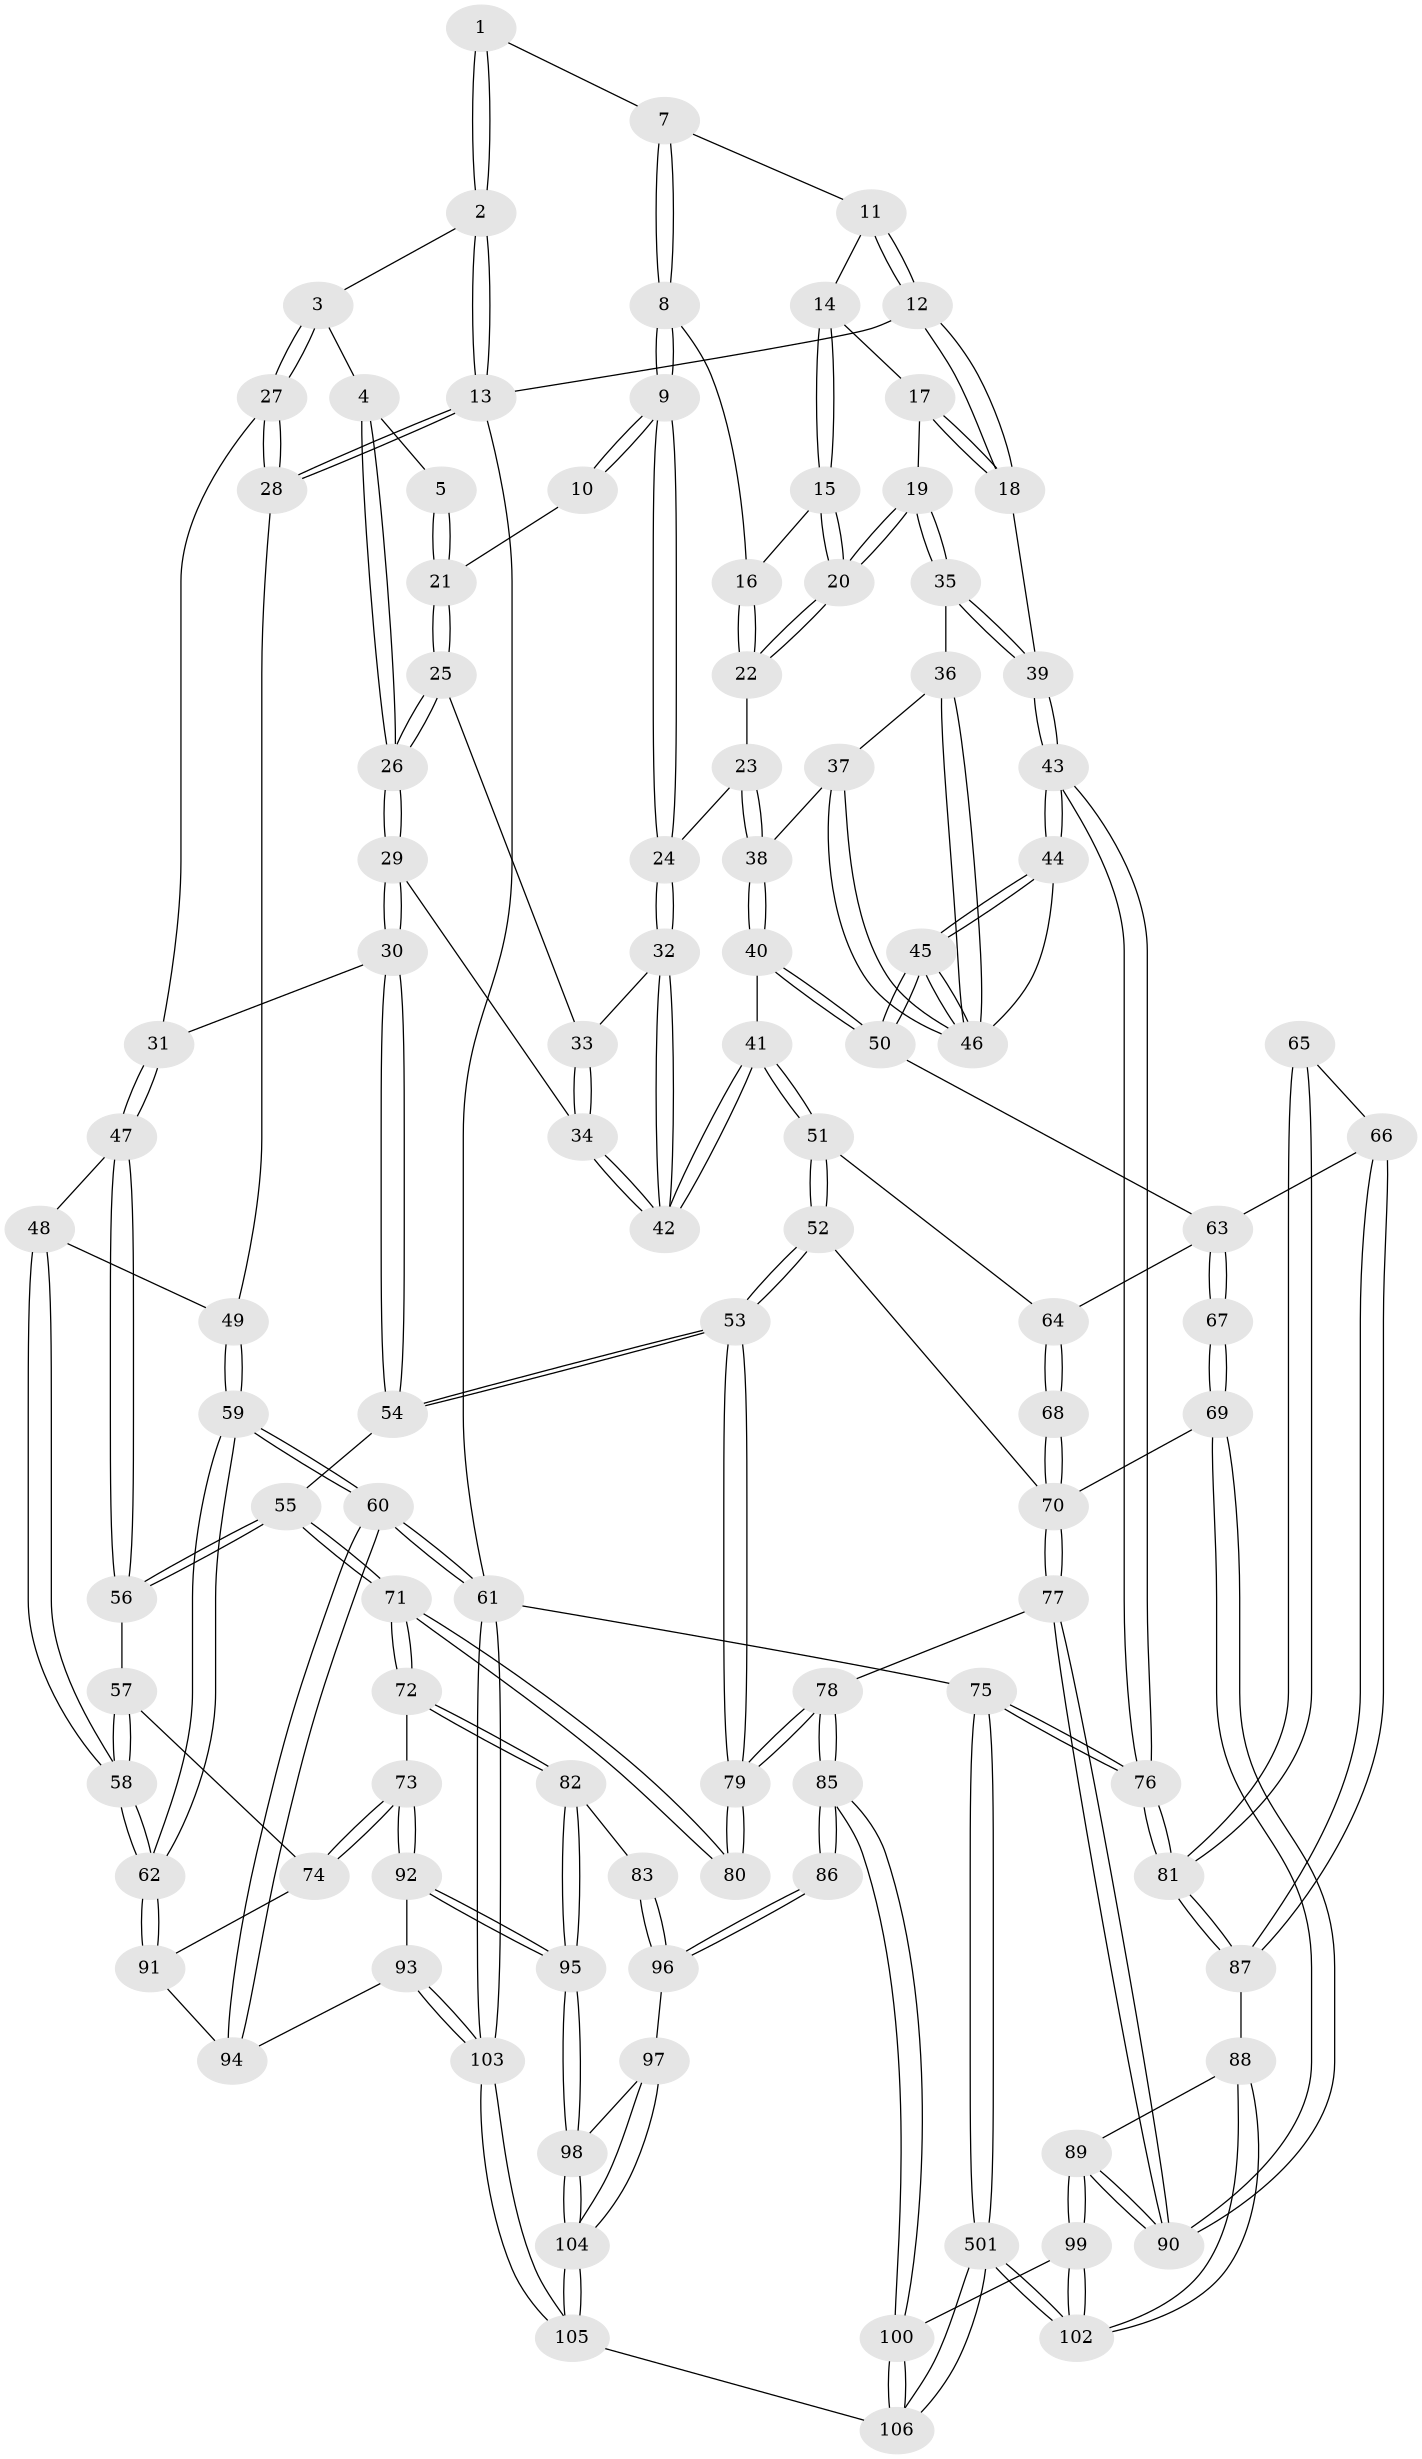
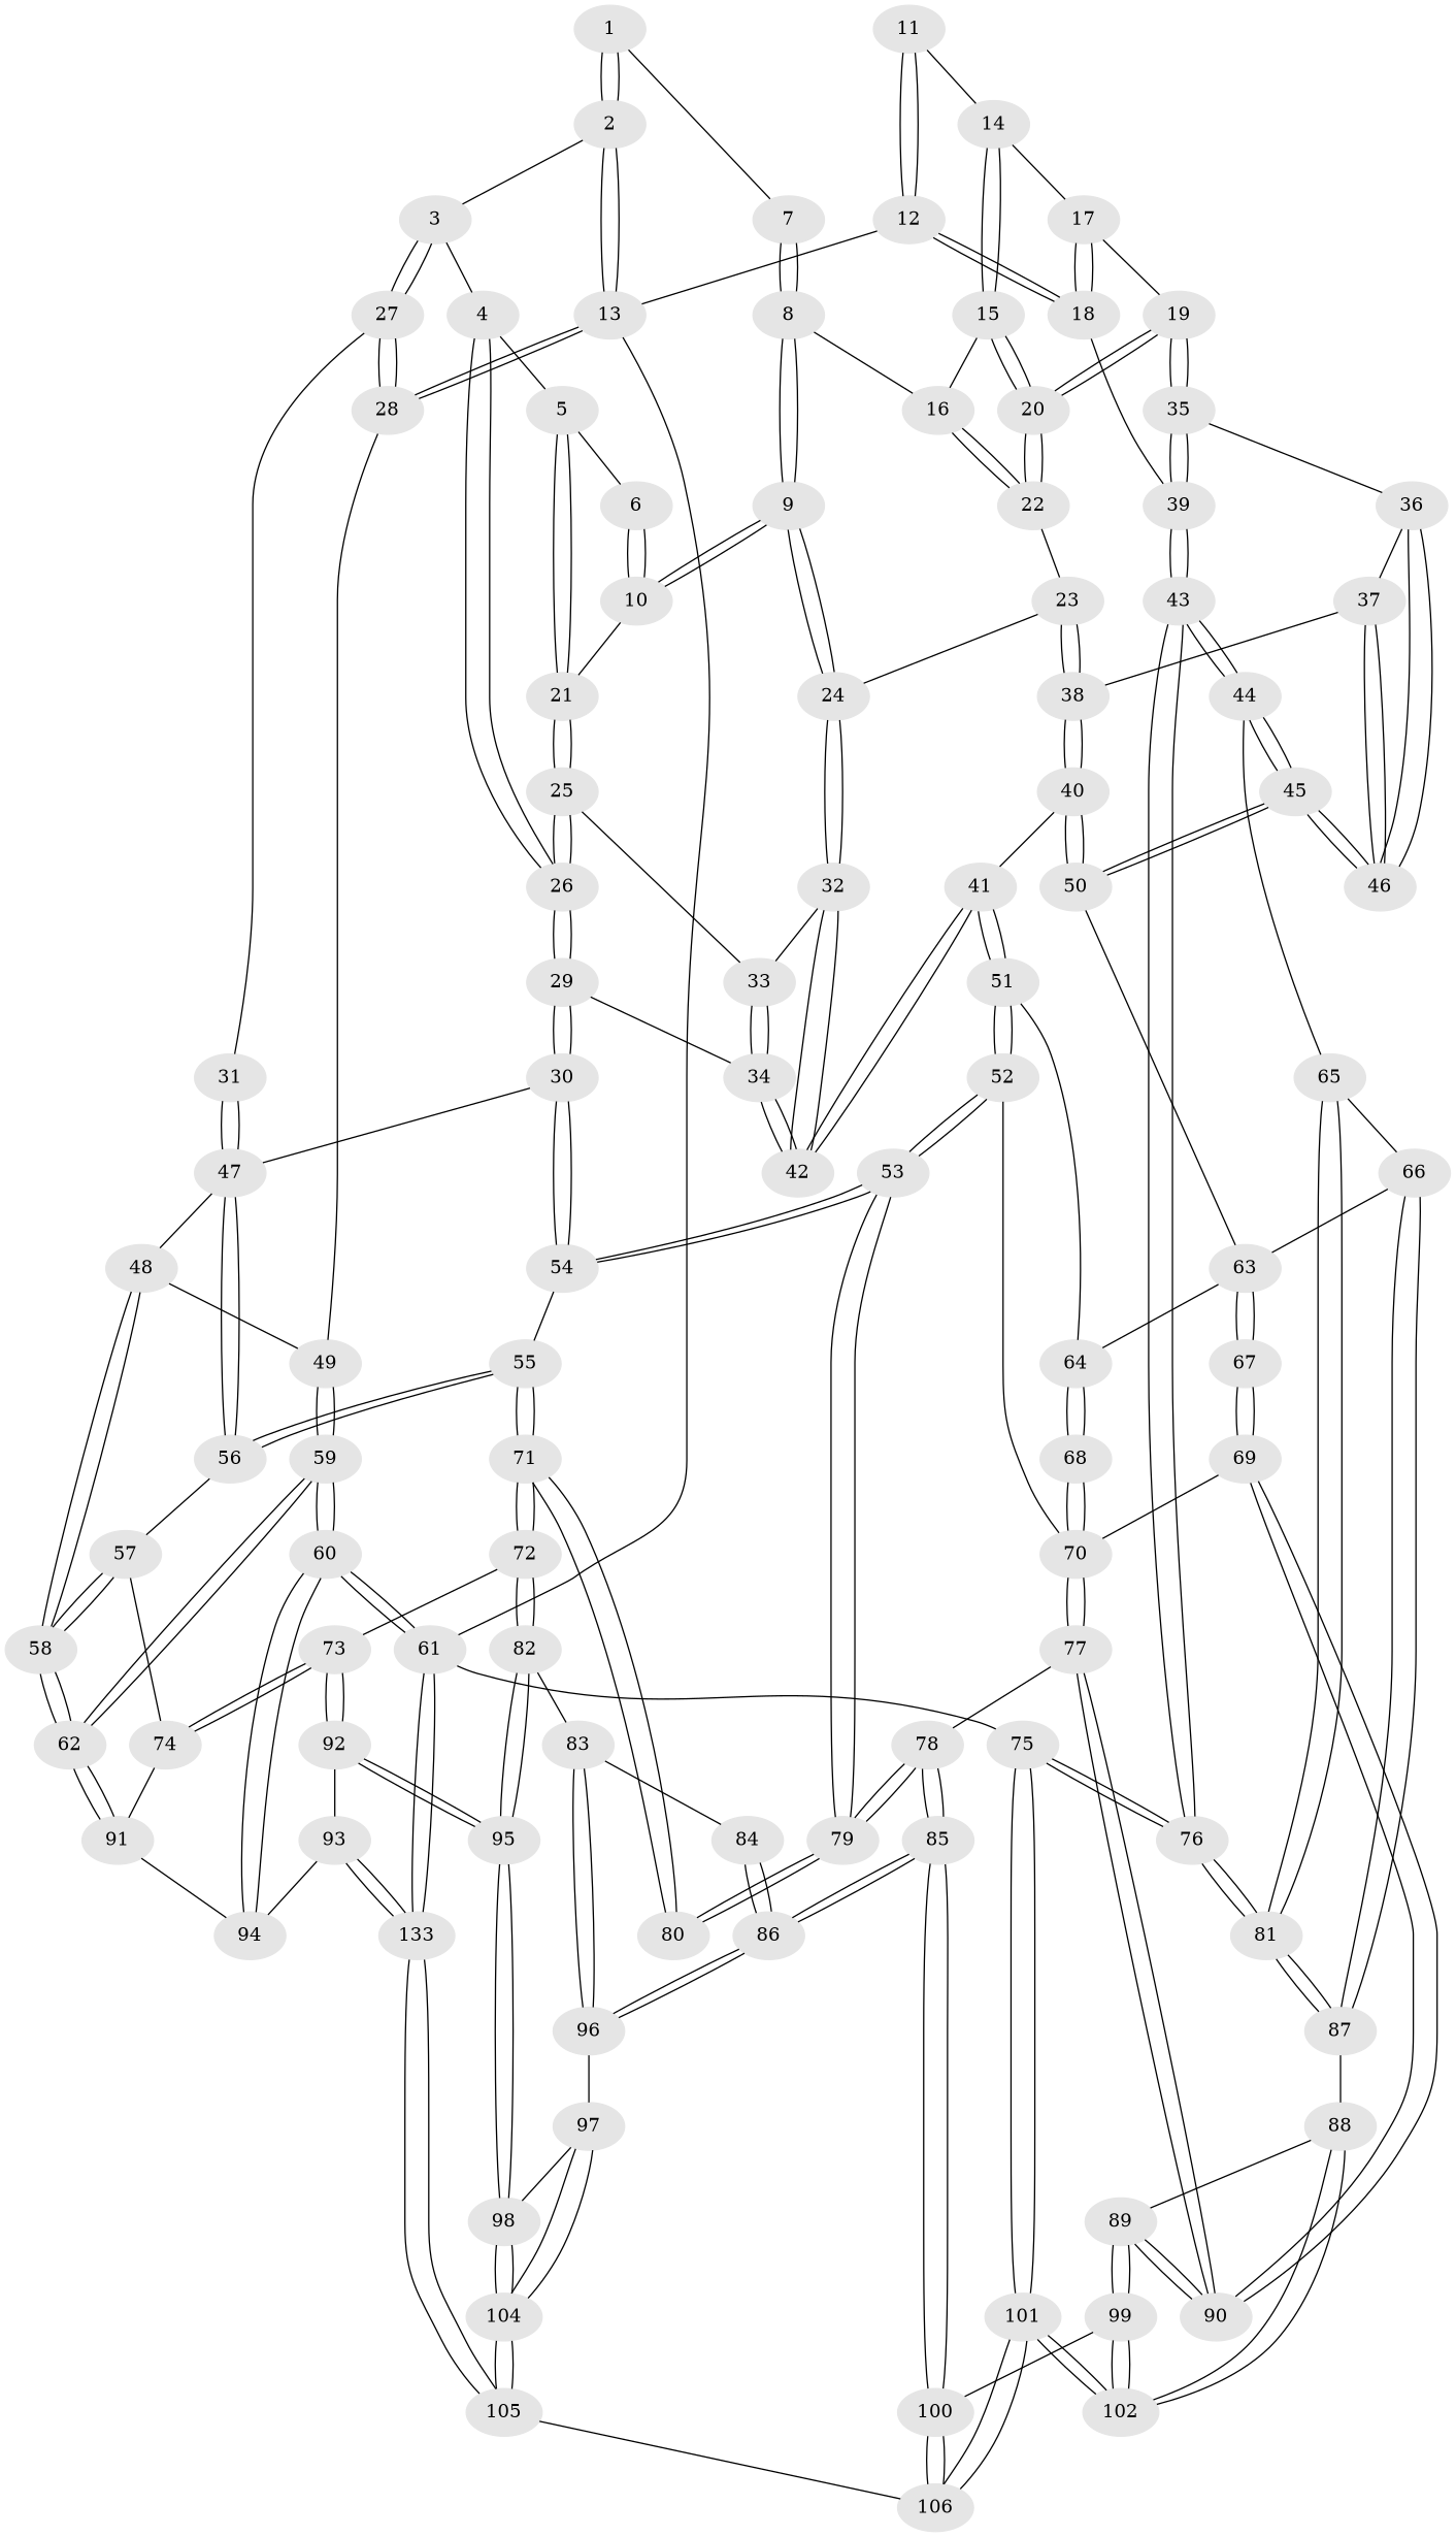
  graph {
    node [color=gray90 style=filled]
    1
    2
    7
    3
    13
    8
    11
    4
    27
    28
    61
    5
    26
    31
+   6
    21
    29
    10
    25
    9
    16
    12
    14
    24
    22
    32
    18
    15
    17
    39
    75
    76
-   101 [label=501]
+   101
    49
-   103
+   103 [label=133]
    20
    19
    23
    35
    43
    36
    33
    38
    40
    42
    34
    30
    47
    59
    54
    55
    48
    56
    37
    46
    41
    50
    44
    51
    63
    52
    64
    45
    65
    81
    66
    58
    57
    62
    60
    67
    53
    70
    68
    79
    80
    71
    72
    74
    91
    94
    105
    69
    87
    88
    90
    77
    78
    73
    82
    92
    83
    95
    93
    102
    106
    85
    86
    100
+   84
    96
    98
    97
    89
    99
    104
    1 -- 2
    1 -- 2
    1 -- 7
    2 -- 3
    2 -- 13
    2 -- 13
    7 -- 8
    7 -- 8
-   7 -- 11
    3 -- 4
    3 -- 27
    3 -- 27
    13 -- 28
    13 -- 28
    13 -- 61
    8 -- 9
    8 -- 9
    8 -- 16
    11 -- 12
    11 -- 12
    11 -- 14
    4 -- 5
    4 -- 26
    4 -- 26
    27 -- 28
    27 -- 28
    27 -- 31
    28 -- 49
    61 -- 75
    61 -- 103
    61 -- 103
+   5 -- 6
    5 -- 21
    5 -- 21
    26 -- 29
    26 -- 29
    31 -- 47
    31 -- 47
+   6 -- 10
+   6 -- 10
    21 -- 25
    21 -- 25
    29 -- 34
    29 -- 30
    29 -- 30
    10 -- 21
    25 -- 26
    25 -- 26
    25 -- 33
    9 -- 10
    9 -- 10
    9 -- 24
    9 -- 24
    16 -- 22
    16 -- 22
    12 -- 13
    12 -- 18
    12 -- 18
    14 -- 15
    14 -- 15
    14 -- 17
    24 -- 32
    24 -- 32
    22 -- 23
    32 -- 33
    32 -- 42
    32 -- 42
    18 -- 39
    15 -- 16
    15 -- 20
    15 -- 20
    17 -- 18
    17 -- 18
    17 -- 19
    39 -- 43
    39 -- 43
    75 -- 76
    75 -- 76
    75 -- 101
    75 -- 101
    76 -- 81
    76 -- 81
    101 -- 102
    101 -- 102
    101 -- 106
    101 -- 106
    49 -- 59
    49 -- 59
    103 -- 105
    103 -- 105
    20 -- 22
    20 -- 22
    19 -- 20
    19 -- 20
    19 -- 35
    19 -- 35
    23 -- 24
    23 -- 38
    23 -- 38
    35 -- 39
    35 -- 39
    35 -- 36
    43 -- 76
    43 -- 76
    43 -- 44
    43 -- 44
    36 -- 37
    36 -- 46
    36 -- 46
    33 -- 34
    33 -- 34
    38 -- 40
    38 -- 40
    40 -- 41
    40 -- 50
    40 -- 50
    34 -- 42
    34 -- 42
-   30 -- 31
+   30 -- 47
    30 -- 54
    30 -- 54
    47 -- 48
    47 -- 56
    47 -- 56
    59 -- 62
    59 -- 62
    59 -- 60
    59 -- 60
    54 -- 55
    55 -- 56
    55 -- 56
    55 -- 71
    55 -- 71
    48 -- 49
    48 -- 58
    48 -- 58
    56 -- 57
    37 -- 38
    37 -- 46
    37 -- 46
    41 -- 42
    41 -- 42
    41 -- 51
    41 -- 51
    50 -- 63
    44 -- 45
    44 -- 45
-   44 -- 46
+   44 -- 65
    51 -- 52
    51 -- 52
    51 -- 64
    63 -- 64
    63 -- 67
    63 -- 67
    52 -- 53
    52 -- 53
    52 -- 70
    64 -- 68
    64 -- 68
    45 -- 46
    45 -- 46
    45 -- 50
    45 -- 50
    65 -- 81
    65 -- 81
    65 -- 66
    81 -- 87
    81 -- 87
    66 -- 63
    66 -- 87
    66 -- 87
    58 -- 62
    58 -- 62
    57 -- 58
    57 -- 58
    57 -- 74
    62 -- 91
    62 -- 91
    60 -- 61
    60 -- 61
    60 -- 94
    60 -- 94
    67 -- 69
    67 -- 69
    53 -- 54
    53 -- 54
    53 -- 79
    53 -- 79
    70 -- 77
    70 -- 77
    68 -- 70
    68 -- 70
    79 -- 80
    79 -- 80
    71 -- 80
    71 -- 80
    71 -- 72
    71 -- 72
    72 -- 73
    72 -- 82
    72 -- 82
    74 -- 91
    91 -- 94
    105 -- 106
    69 -- 70
    69 -- 90
    69 -- 90
    87 -- 88
    88 -- 102
    88 -- 102
    88 -- 89
    77 -- 90
    77 -- 90
    77 -- 78
    78 -- 79
    78 -- 79
    78 -- 85
    78 -- 85
    73 -- 74
    73 -- 74
    73 -- 92
    73 -- 92
    82 -- 83
    82 -- 95
    82 -- 95
    92 -- 95
    92 -- 95
    92 -- 93
+   83 -- 84
    83 -- 96
    83 -- 96
    95 -- 98
    95 -- 98
    93 -- 103
    93 -- 103
    93 -- 94
    85 -- 86
    85 -- 86
    85 -- 100
    85 -- 100
    86 -- 96
    86 -- 96
    100 -- 106
    100 -- 106
+   84 -- 86
+   84 -- 86
    96 -- 97
    98 -- 104
    98 -- 104
    97 -- 98
    97 -- 104
    97 -- 104
    89 -- 90
    89 -- 90
    89 -- 99
    89 -- 99
    99 -- 102
    99 -- 102
    99 -- 100
    104 -- 105
    104 -- 105
  }
